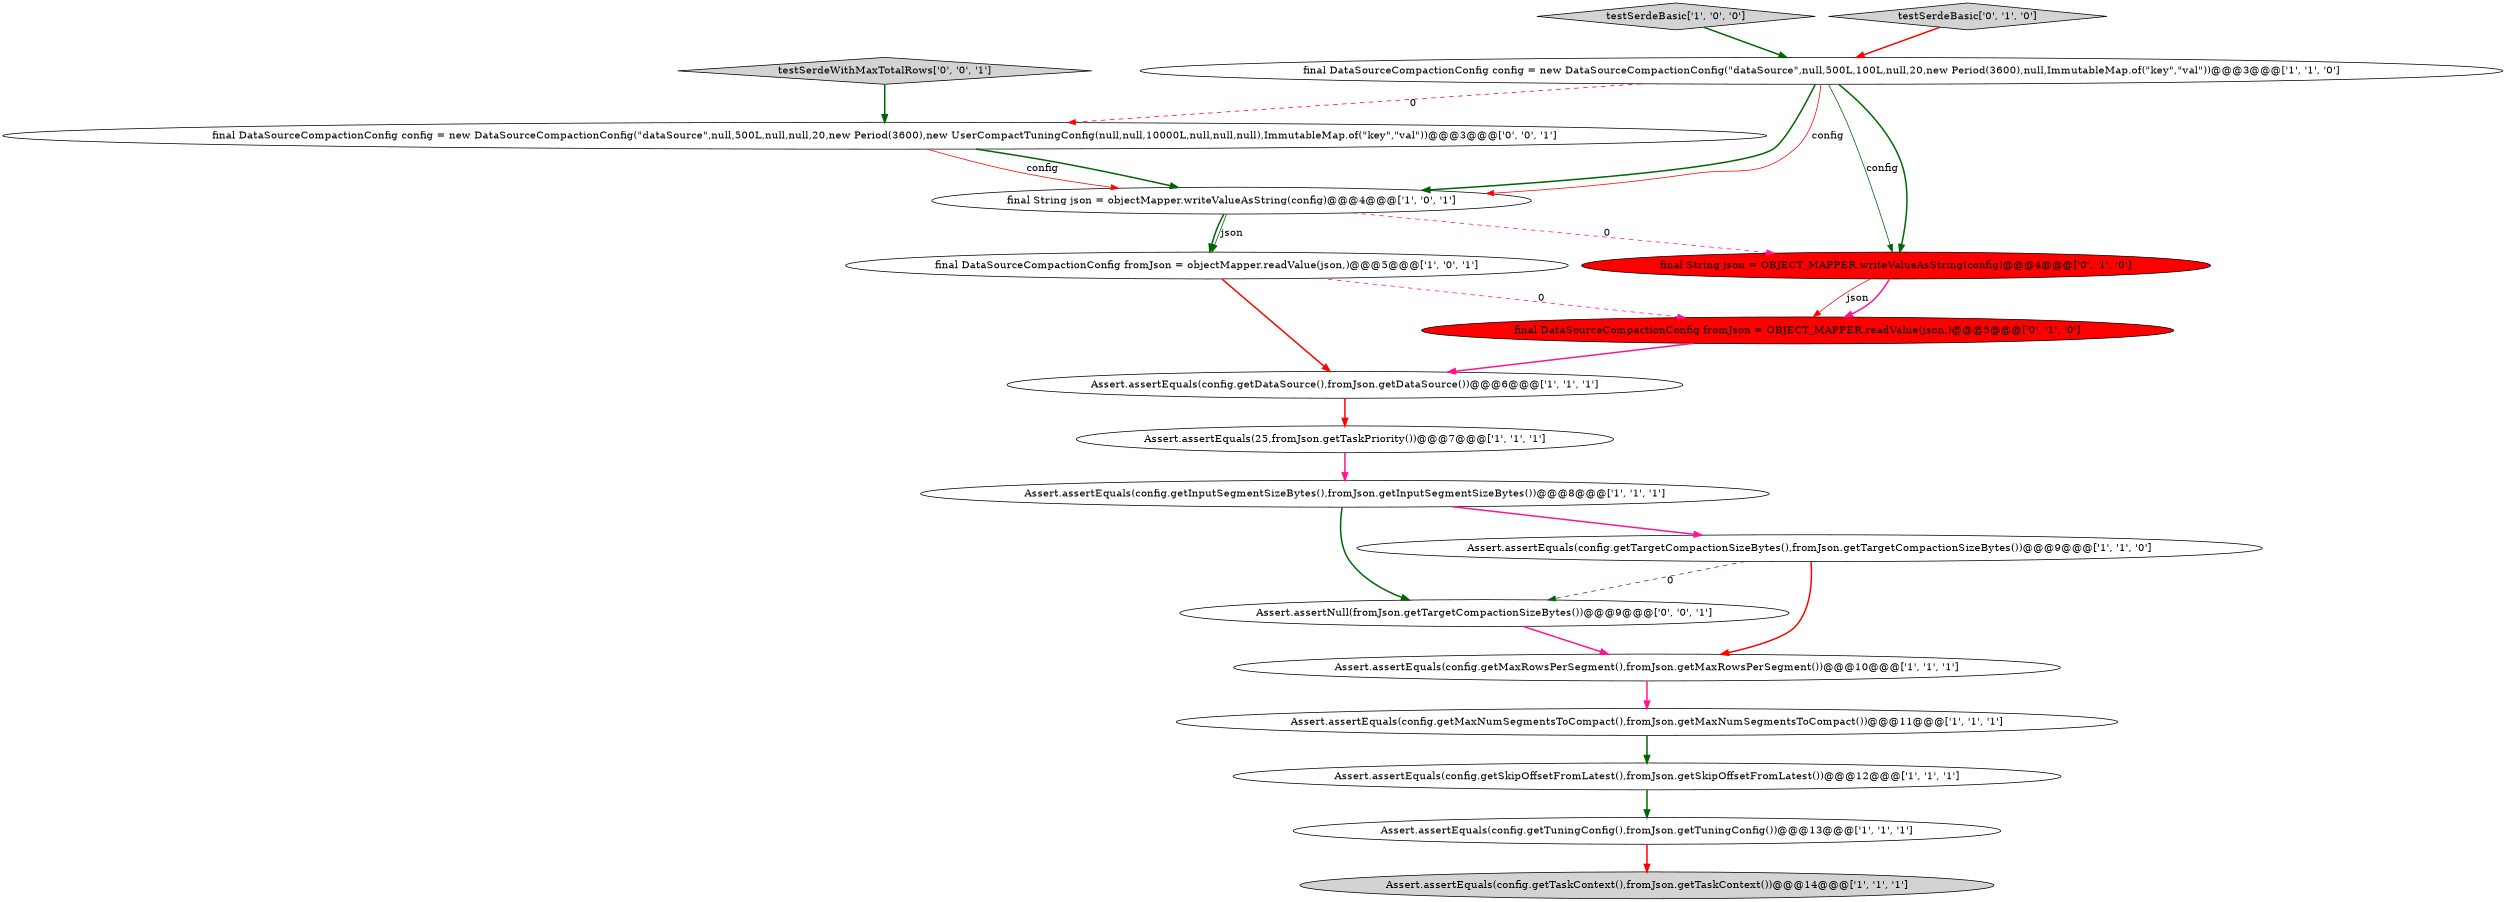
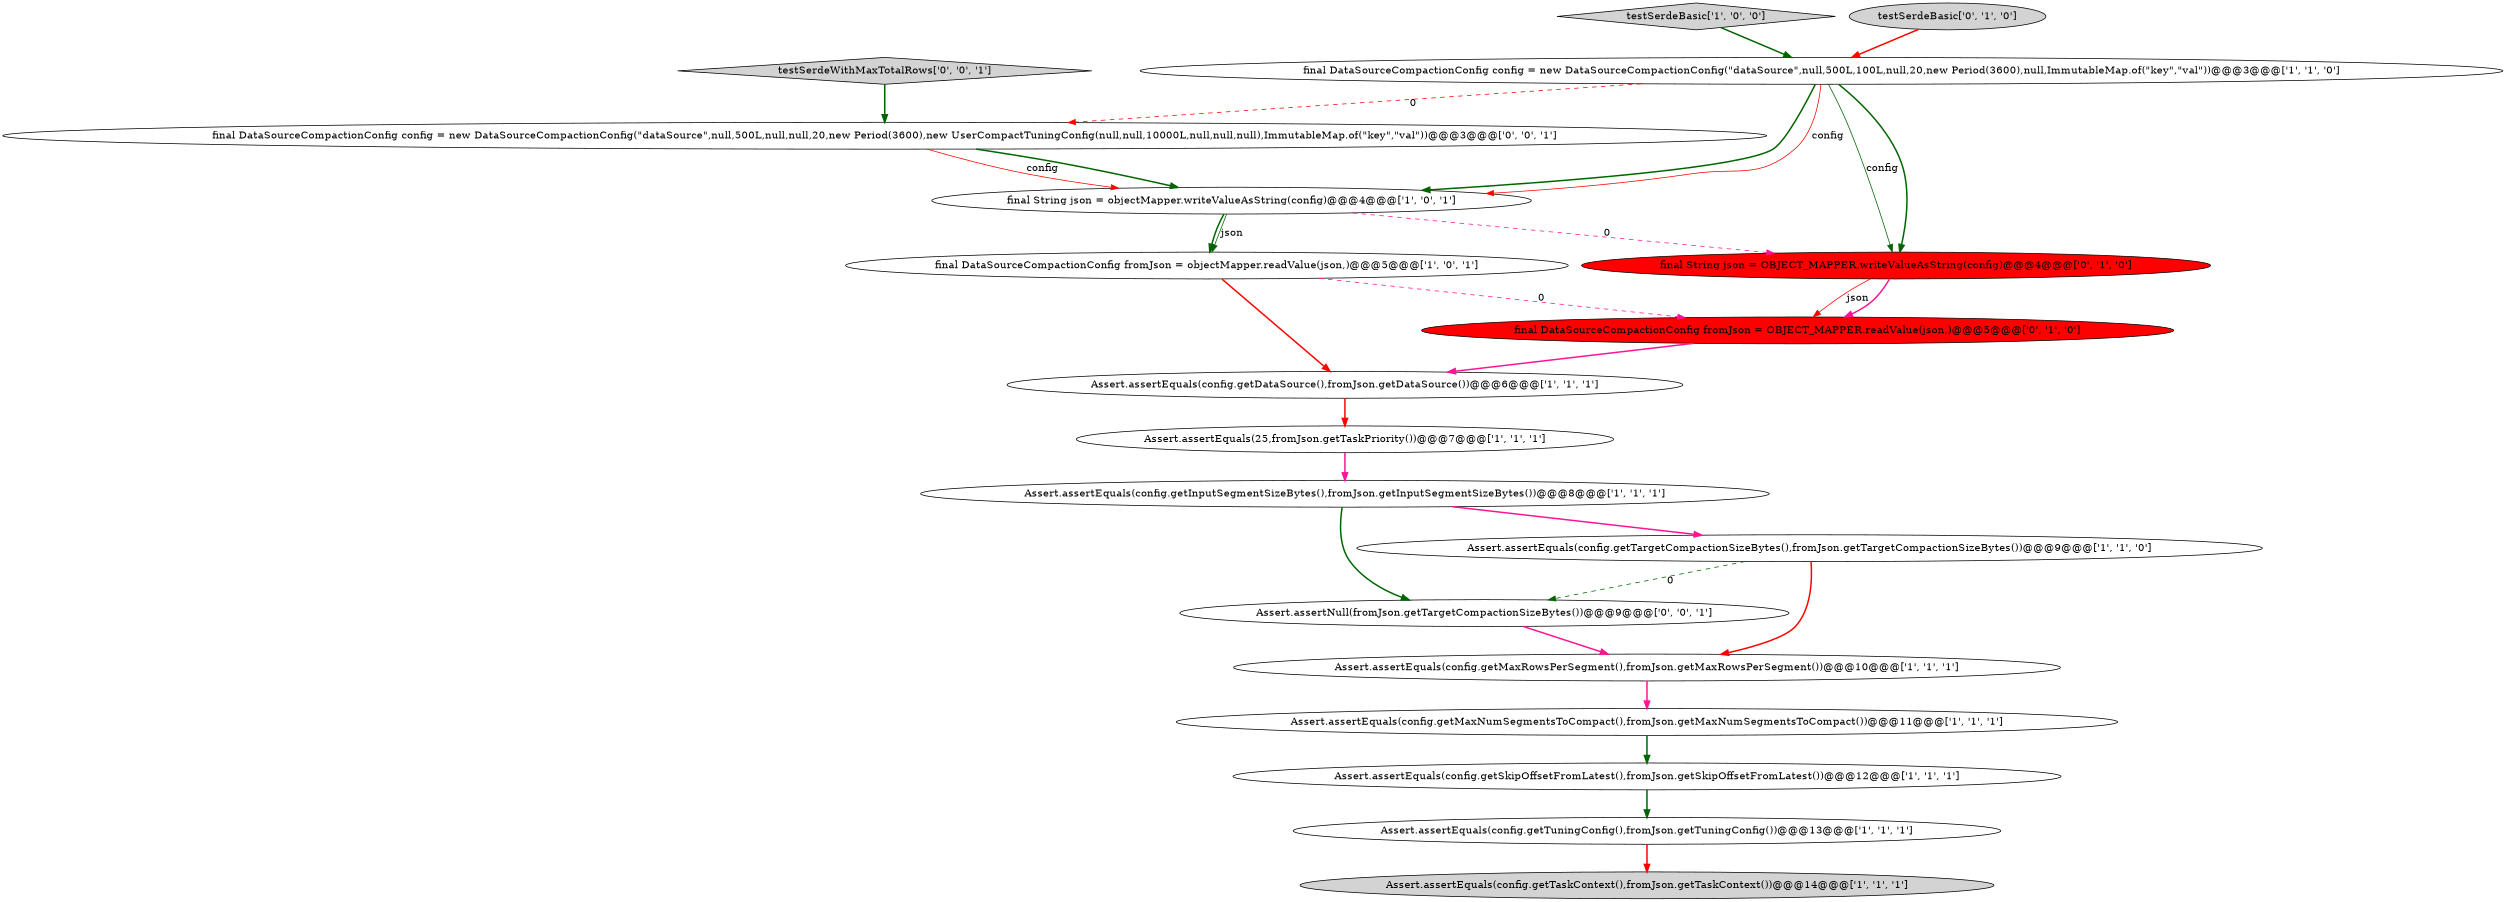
  digraph {
    node [fillcolor=white shape=ellipse style=filled]
    edge [style=bold color=darkgreen]
    n1 [label="Assert.assertEquals(config.getSkipOffsetFromLatest(),fromJson.getSkipOffsetFromLatest())@@@12@@@['1', '1', '1']"]
    n2 [label="Assert.assertEquals(config.getTuningConfig(),fromJson.getTuningConfig())@@@13@@@['1', '1', '1']"]
    n3 [label="final DataSourceCompactionConfig config = new DataSourceCompactionConfig(\"dataSource\",null,500L,null,null,20,new Period(3600),new UserCompactTuningConfig(null,null,10000L,null,null,null),ImmutableMap.of(\"key\",\"val\"))@@@3@@@['0', '0', '1']"]
    n4 [label="final String json = objectMapper.writeValueAsString(config)@@@4@@@['1', '0', '1']"]
    n5 [label="Assert.assertNull(fromJson.getTargetCompactionSizeBytes())@@@9@@@['0', '0', '1']"]
    n6 [label="Assert.assertEquals(config.getMaxRowsPerSegment(),fromJson.getMaxRowsPerSegment())@@@10@@@['1', '1', '1']"]
    n7 [label="Assert.assertEquals(25,fromJson.getTaskPriority())@@@7@@@['1', '1', '1']"]
    n8 [label="Assert.assertEquals(config.getInputSegmentSizeBytes(),fromJson.getInputSegmentSizeBytes())@@@8@@@['1', '1', '1']"]
    n9 [fillcolor=lightgray label="Assert.assertEquals(config.getTaskContext(),fromJson.getTaskContext())@@@14@@@['1', '1', '1']"]
    n10 [label="Assert.assertEquals(config.getTargetCompactionSizeBytes(),fromJson.getTargetCompactionSizeBytes())@@@9@@@['1', '1', '0']"]
    n11 [label="final DataSourceCompactionConfig fromJson = objectMapper.readValue(json,)@@@5@@@['1', '0', '1']"]
    n12 [fillcolor=red label="final DataSourceCompactionConfig fromJson = OBJECT_MAPPER.readValue(json,)@@@5@@@['0', '1', '0']"]
    n13 [label="Assert.assertEquals(config.getDataSource(),fromJson.getDataSource())@@@6@@@['1', '1', '1']"]
    n14 [fillcolor=lightgray label="testSerdeBasic['1', '0', '0']" shape=diamond]
    n15 [label="final DataSourceCompactionConfig config = new DataSourceCompactionConfig(\"dataSource\",null,500L,100L,null,20,new Period(3600),null,ImmutableMap.of(\"key\",\"val\"))@@@3@@@['1', '1', '0']"]
    n16 [fillcolor=lightgray label="testSerdeWithMaxTotalRows['0', '0', '1']" shape=diamond]
    n17 [fillcolor=red label="final String json = OBJECT_MAPPER.writeValueAsString(config)@@@4@@@['0', '1', '0']"]
-   n18 [fillcolor=lightgray label="testSerdeBasic['0', '1', '0']" shape=diamond]
+   n18 [fillcolor=lightgray label="testSerdeBasic['0', '1', '0']"]
    n19 [label="Assert.assertEquals(config.getMaxNumSegmentsToCompact(),fromJson.getMaxNumSegmentsToCompact())@@@11@@@['1', '1', '1']"]
    n1 -> n2
    n2 -> n9 [color=red]
    n3 -> n4 [label=config style=solid color=red]
    n3 -> n4
    n4 -> n11
    n4 -> n11 [label=json style=solid]
    n4 -> n17 [label=0 style=dashed color=deeppink]
    n5 -> n6 [color=deeppink]
    n6 -> n19 [color=deeppink]
    n7 -> n8 [color=deeppink]
    n8 -> n5
    n8 -> n10 [color=deeppink]
    n10 -> n5 [label=0 style=dashed]
    n10 -> n6 [color=red]
    n11 -> n12 [label=0 style=dashed color=deeppink]
    n11 -> n13 [color=red]
    n12 -> n13 [color=deeppink]
    n13 -> n7 [color=red]
    n14 -> n15
    n15 -> n3 [label=0 style=dashed color=red]
    n15 -> n4
    n15 -> n4 [label=config style=solid color=red]
    n15 -> n17 [label=config style=solid]
    n15 -> n17
    n16 -> n3
    n17 -> n12 [label=json style=solid color=red]
    n17 -> n12 [color=deeppink]
    n18 -> n15 [color=red]
    n19 -> n1
  }
